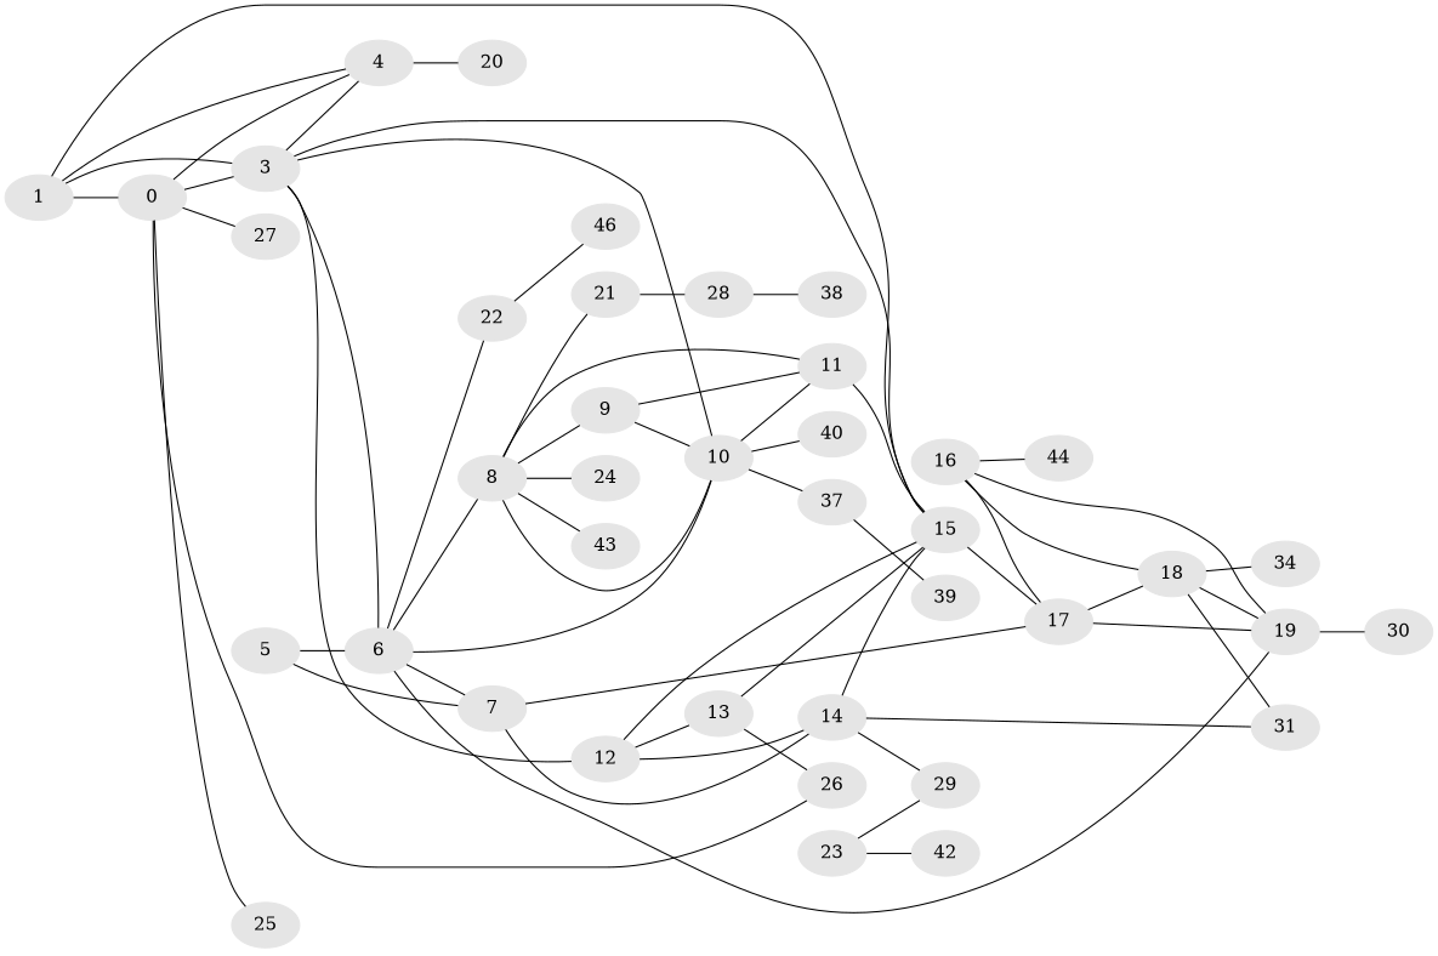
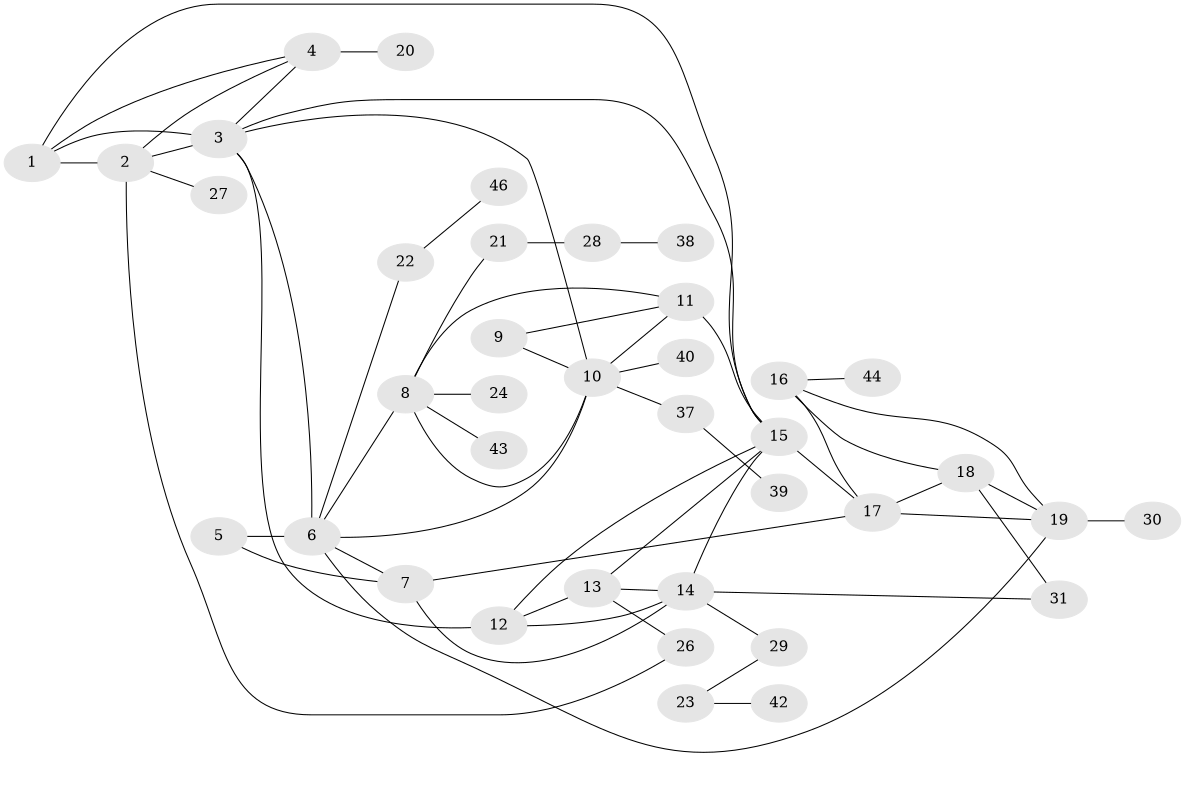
  graph {
    rankdir=LR
    node [color=gray90 style=filled]
    edge [weight=1.0]
    1
-   2 [label=0]
+   2
    3
    4
    15
-   25
    26
    27
    6
    10
    12
    20
    17
    18
    19
    31
-   34
    7
    8
    22
    11
    40
    37
    14
    13
    5
    9
    21
    24
    43
    30
    46
    23
    29
    42
    28
    39
    16
    44
    38
    1 -- 2 [weight=4.0]
    1 -- 3
    1 -- 4
    1 -- 15
    2 -- 3
    2 -- 4
-   2 -- 25
    2 -- 26
    2 -- 27
    3 -- 4
    3 -- 15
    3 -- 6
    3 -- 10 [weight=3.0]
    3 -- 12
    4 -- 20
    15 -- 17
    6 -- 10
    6 -- 19
    6 -- 7 [weight=3.0]
    6 -- 8
    6 -- 22
    10 -- 11
    10 -- 40
    10 -- 37
    12 -- 15
    12 -- 14
    12 -- 13
    17 -- 18
    17 -- 19
    18 -- 19
    18 -- 31
-   18 -- 34
    19 -- 30 [weight=3.0]
    7 -- 17
    7 -- 14
    8 -- 10
    8 -- 11
-   8 -- 9
    8 -- 21
    8 -- 24
    8 -- 43
    22 -- 46
    11 -- 15
    37 -- 39
    14 -- 15
    14 -- 31 [weight=3.0]
    14 -- 29
    13 -- 15
    13 -- 26 [weight=4.0]
+   13 -- 14
    5 -- 6 [weight=2.0]
    5 -- 7
    9 -- 10
    9 -- 11
    21 -- 28
    23 -- 29
    23 -- 42
    28 -- 38
    16 -- 17
    16 -- 18
    16 -- 19
    16 -- 44 [weight=2.0]
  }
